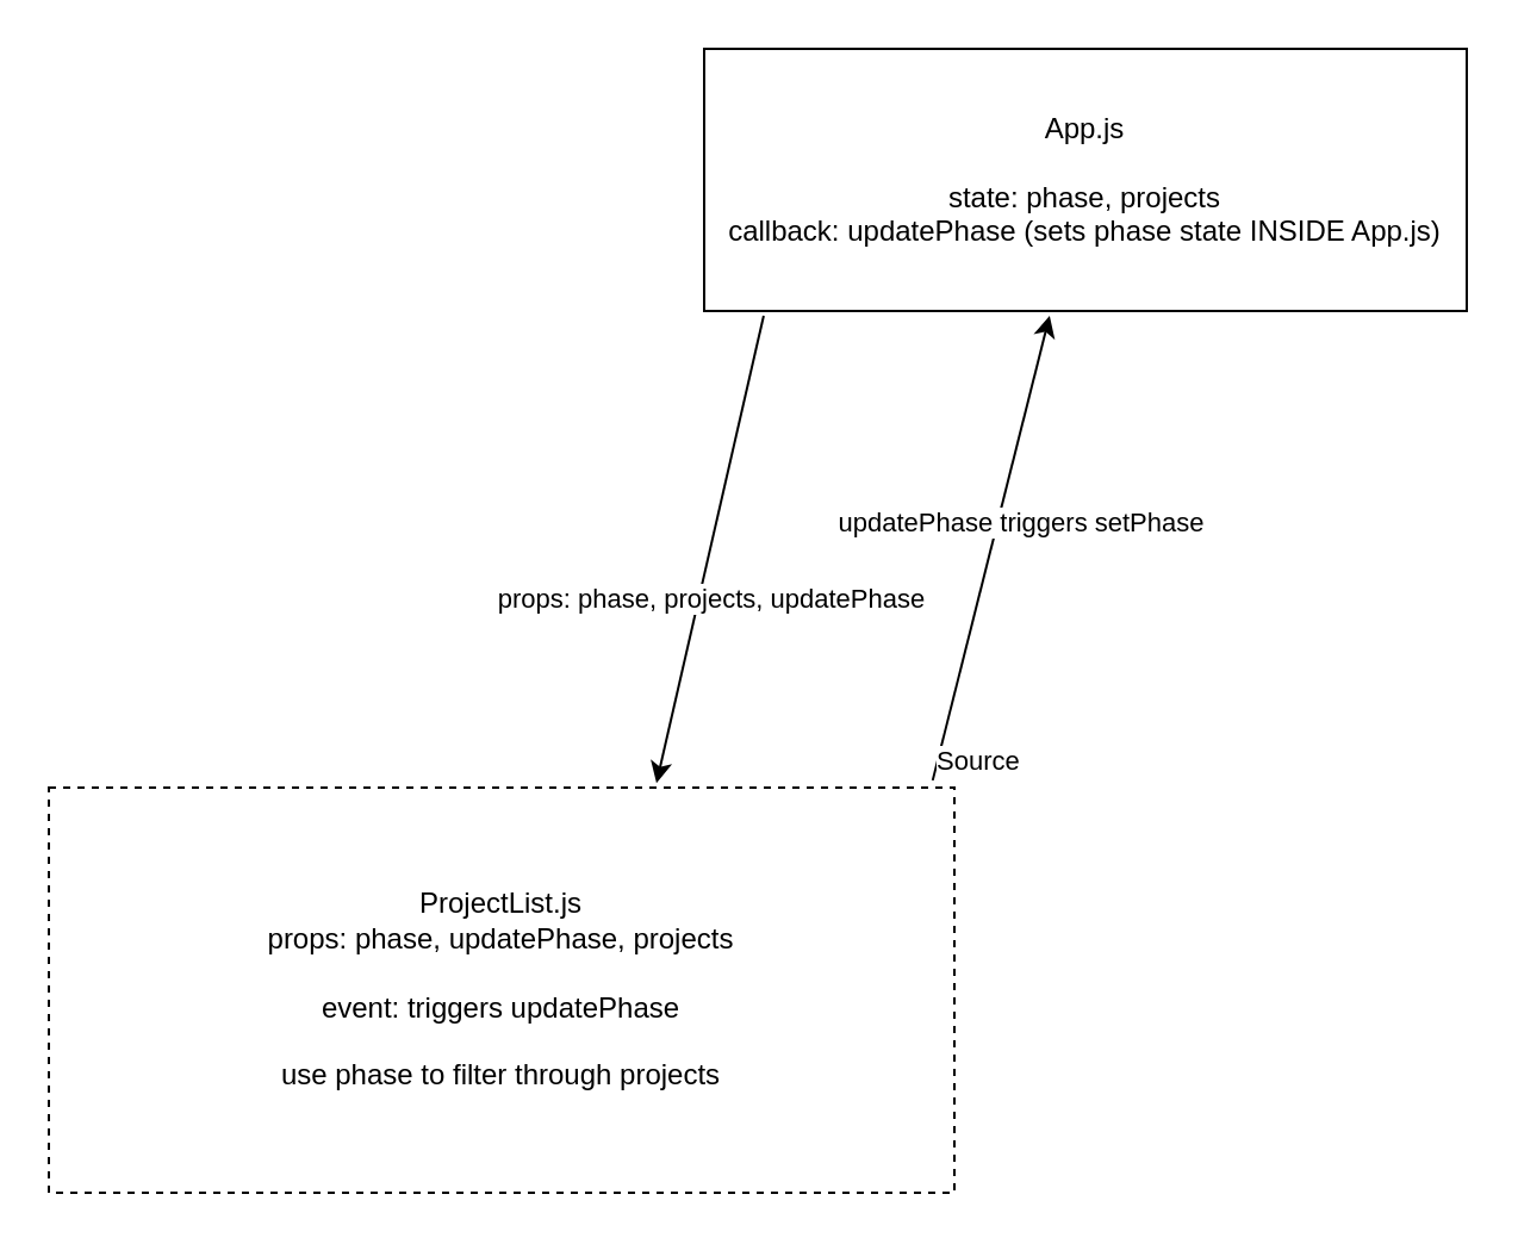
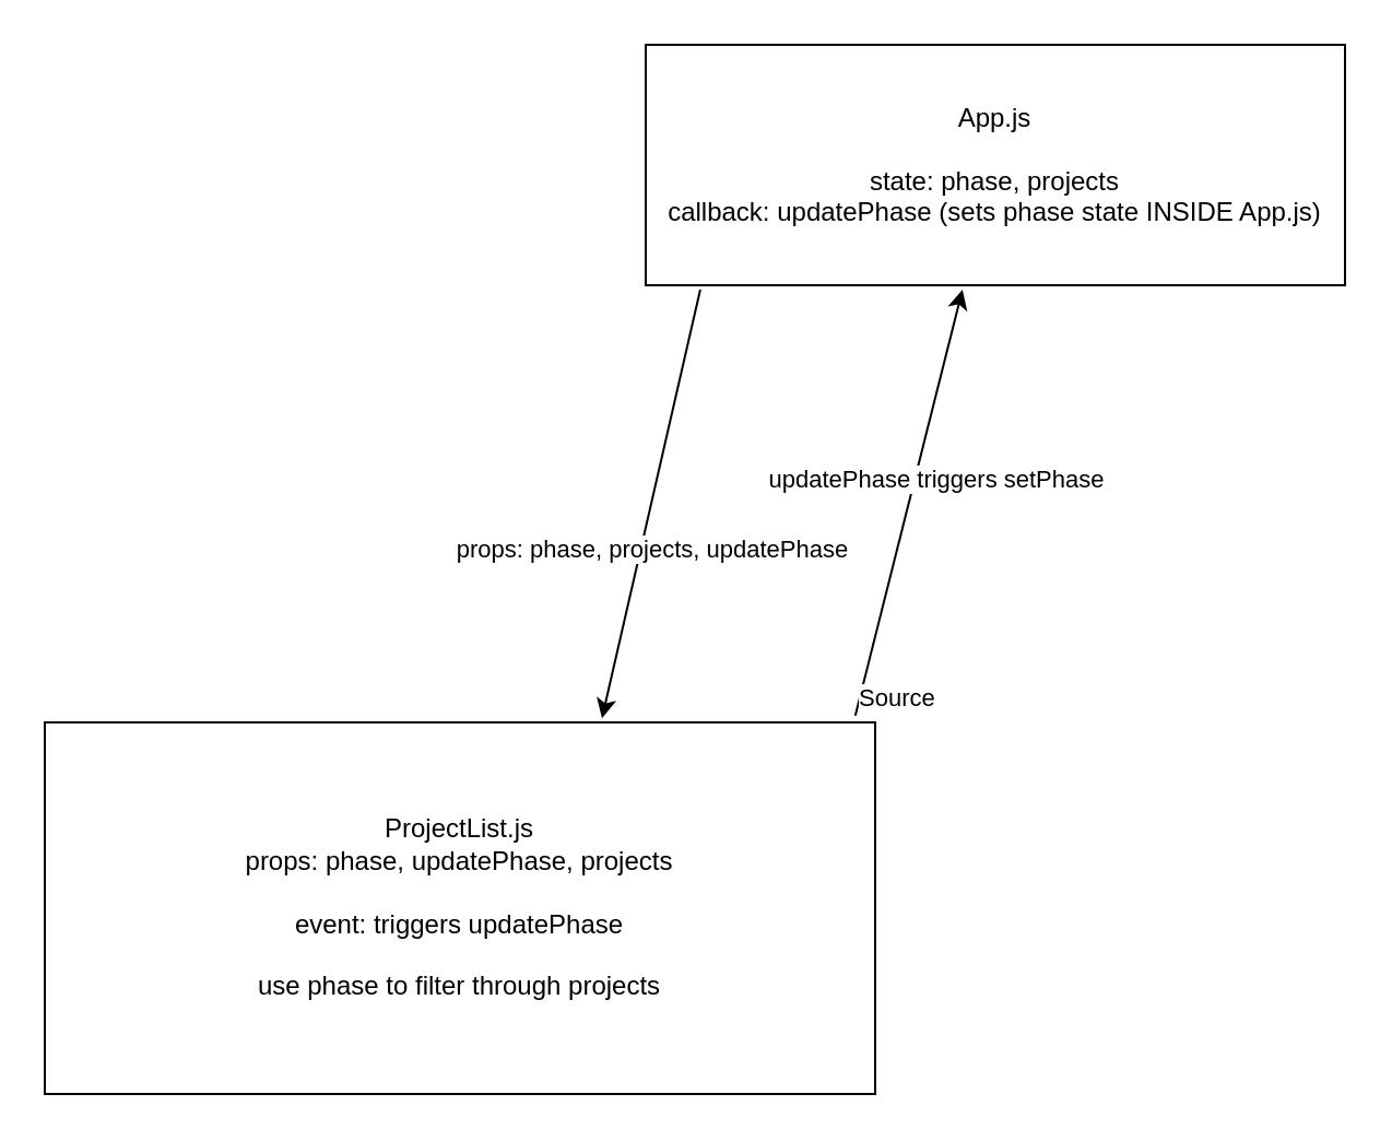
  <mxCell id="0" />
  <mxCell id="1" parent="0" />
  <mxCell id="2" value="" style="endArrow=classic;html=1;exitX=0.976;exitY=-0.018;exitDx=0;exitDy=0;exitPerimeter=0;entryX=0.453;entryY=1.018;entryDx=0;entryDy=0;entryPerimeter=0;" parent="1" source="6" target="5" edge="1"><mxGeometry relative="1" as="geometry"><mxPoint x="290" y="250" as="sourcePoint" /><mxPoint x="450" y="250" as="targetPoint" /></mxGeometry></mxCell>
  <mxCell id="3" value="updatePhase triggers setPhase" style="edgeLabel;resizable=0;html=1;align=center;verticalAlign=middle;" parent="2" connectable="0" vertex="1"><mxGeometry relative="1" as="geometry"><mxPoint x="12" y="-10" as="offset" /></mxGeometry></mxCell>
  <mxCell id="4" value="Source" style="edgeLabel;resizable=0;html=1;align=left;verticalAlign=bottom;" parent="2" connectable="0" vertex="1"><mxGeometry x="-1" relative="1" as="geometry" /></mxCell>
  <mxCell id="5" value="App.js&lt;br&gt;&lt;br&gt;state: phase, projects&lt;br&gt;callback: updatePhase (sets phase state INSIDE App.js)" style="whiteSpace=wrap;html=1;" parent="1" vertex="1"><mxGeometry x="295" y="20" width="320" height="110" as="geometry" /></mxCell>
- <mxCell id="6" value="ProjectList.js&lt;br&gt;props: phase, updatePhase, projects&lt;br&gt;&lt;br&gt;event: triggers updatePhase&lt;br&gt;&lt;br&gt;use phase to filter through projects" style="whiteSpace=wrap;html=1;dashed=1;" parent="1" vertex="1"><mxGeometry x="20" y="330" width="380" height="170" as="geometry" /></mxCell>
+ <mxCell id="6" value="ProjectList.js&lt;br&gt;props: phase, updatePhase, projects&lt;br&gt;&lt;br&gt;event: triggers updatePhase&lt;br&gt;&lt;br&gt;use phase to filter through projects" style="whiteSpace=wrap;html=1;" parent="1" vertex="1"><mxGeometry x="20" y="330" width="380" height="170" as="geometry" /></mxCell>
  <mxCell id="7" value="" style="endArrow=classic;html=1;exitX=0.078;exitY=1.018;exitDx=0;exitDy=0;exitPerimeter=0;entryX=0.671;entryY=-0.011;entryDx=0;entryDy=0;entryPerimeter=0;" parent="1" source="5" target="6" edge="1"><mxGeometry relative="1" as="geometry"><mxPoint x="320" y="270" as="sourcePoint" /><mxPoint x="420" y="270" as="targetPoint" /></mxGeometry></mxCell>
  <mxCell id="8" value="props: phase, projects, updatePhase" style="edgeLabel;resizable=0;html=1;align=center;verticalAlign=middle;" parent="7" connectable="0" vertex="1"><mxGeometry relative="1" as="geometry"><mxPoint y="20" as="offset" /></mxGeometry></mxCell>
